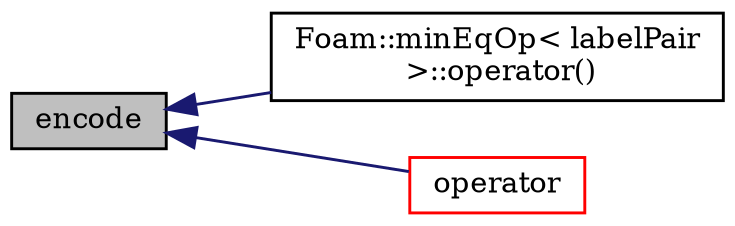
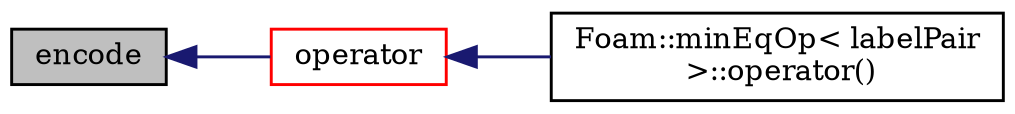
  digraph {
    fontname="DejaVu Serif"
    rankdir=LR
    node [color=black fontname="DejaVu Serif" fontsize=10 shape=record]
    edge [color=midnightblue dir=back fontname="DejaVu Serif" fontsize=10 labelfontname=Helvetica labelfontsize=10 style=solid]
    n1 [fillcolor=grey75 fontcolor=black height=0.2 label=encode style=filled width=0.4]
    n2 [height=0.2 label="Foam::minEqOp\< labelPair\l \>::operator()" width=0.4]
    n3 [color=red height=0.2 label=operator width=0.4]
-   n1 -> n2
+   n3 -> n2
    n1 -> n3
  }
